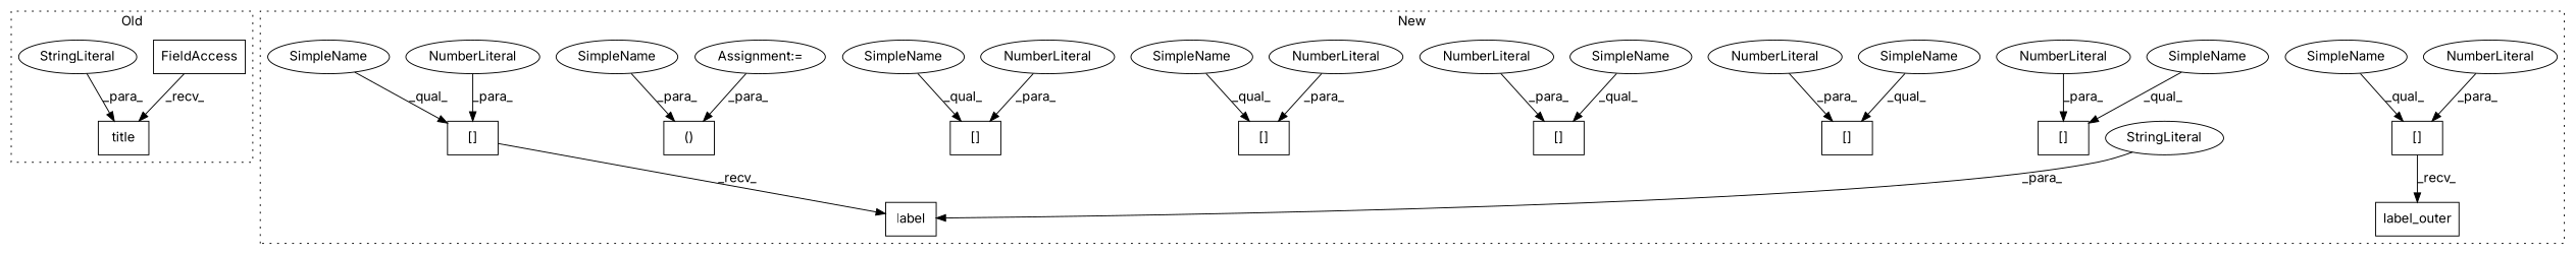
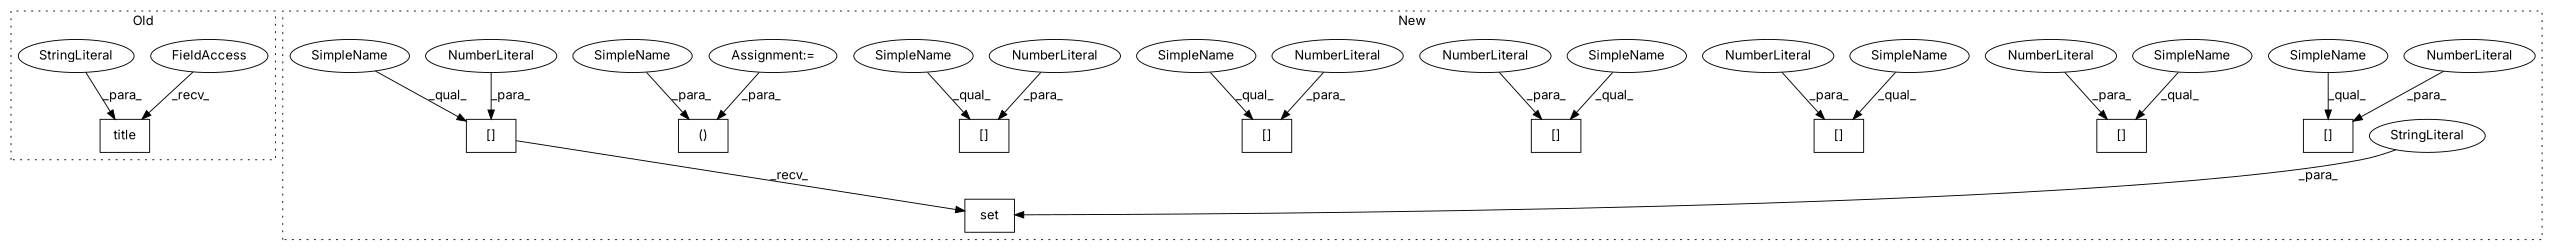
  digraph {
    fontname=Inter
    node [a=42 fontname=Inter l=2 shape=ellipse]
    edge [fontname=Inter]
    n1 [a=32 l="6,1" label=title s="2046,2064" shape=box]
-   n2 [a=22 l=10 label=FieldAccess s=2028 shape=box]
+   n2 [a=22 l=10 label=FieldAccess s=2028]
    n3 [a=45 l=12 label=StringLiteral s=2052]
-   n4 [a=32 l=13 label=label_outer s=1535 shape=box]
    n5 [a=2 l="3,1" label="[]" s="1529,1533" shape=box]
    n6 [a=34 l=1 label=NumberLiteral s=1532]
    n7 [a=2 l="3,1" label="[]" s="1878,1882" shape=box]
    n8 [a=106 l=18 label="()" s=612 shape=box]
    n9 [a=2 l="3,1" label="[]" s="1890,1894" shape=box]
    n10 [a=34 l=1 label=NumberLiteral s=1881]
    n11 [a=2 l="3,1" label="[]" s="1485,1489" shape=box]
    n12 [a=34 l=1 label=NumberLiteral s=1893]
    n13 [a=2 l="3,1" label="[]" s="1497,1501" shape=box]
    n14 [a=34 l=1 label=NumberLiteral s=1488]
    n15 [a=2 l="3,1" label="[]" s="1724,1728" shape=box]
    n16 [a=34 l=1 label=NumberLiteral s=1727]
    n17 [a=2 l="3,1" label="[]" s="1695,1699" shape=box]
    n18 [a=34 l=1 label=NumberLiteral s=1698]
    n19 [a=34 l=1 label=NumberLiteral s=1500]
-   n20 [a=32 l="4,1" label=label s="1503,1522" shape=box]
+   n20 [a=32 l="4,1" label=set s="1503,1522" shape=box]
    n21 [a=45 l=15 label=StringLiteral s=1507]
    n22 [a=7 l=3 label="Assignment:=" s=188]
    n23 [label=SimpleName s=1695]
    n24 [label=SimpleName s=1485]
    n25 [label=SimpleName s=1529]
    n26 [label=SimpleName s=1878]
    n27 [label=SimpleName s=628]
    n28 [label=SimpleName s=1724]
    n29 [label=SimpleName s=1497]
    n30 [label=SimpleName s=1890]
    subgraph cluster_1 {
      label=Old
      style=dotted
      n1
      n2
      n3
    }
    subgraph cluster_2 {
      label=New
      style=dotted
-     n4
      n5
      n6
      n7
      n8
      n9
      n10
      n11
      n12
      n13
      n14
      n15
      n16
      n17
      n18
      n19
      n20
      n21
      n22
      n23
      n24
      n25
      n26
      n27
      n28
      n29
      n30
    }
    n2 -> n1 [label=_recv_]
    n3 -> n1 [label=_para_]
-   n5 -> n4 [label=_recv_]
    n6 -> n5 [label=_para_]
    n10 -> n7 [label=_para_]
    n12 -> n9 [label=_para_]
    n13 -> n20 [label=_recv_]
    n14 -> n11 [label=_para_]
    n16 -> n15 [label=_para_]
    n18 -> n17 [label=_para_]
    n19 -> n13 [label=_para_]
    n21 -> n20 [label=_para_]
    n22 -> n8 [label=_para_]
    n23 -> n17 [label=_qual_]
    n24 -> n11 [label=_qual_]
    n25 -> n5 [label=_qual_]
    n26 -> n7 [label=_qual_]
    n27 -> n8 [label=_para_]
    n28 -> n15 [label=_qual_]
    n29 -> n13 [label=_qual_]
    n30 -> n9 [label=_qual_]
  }
